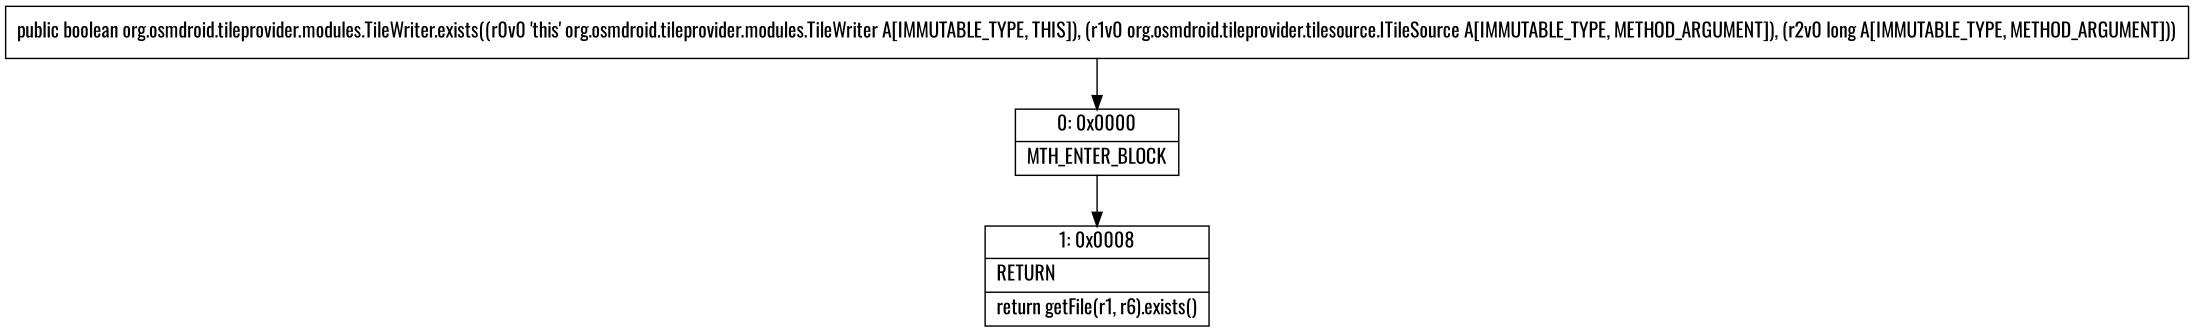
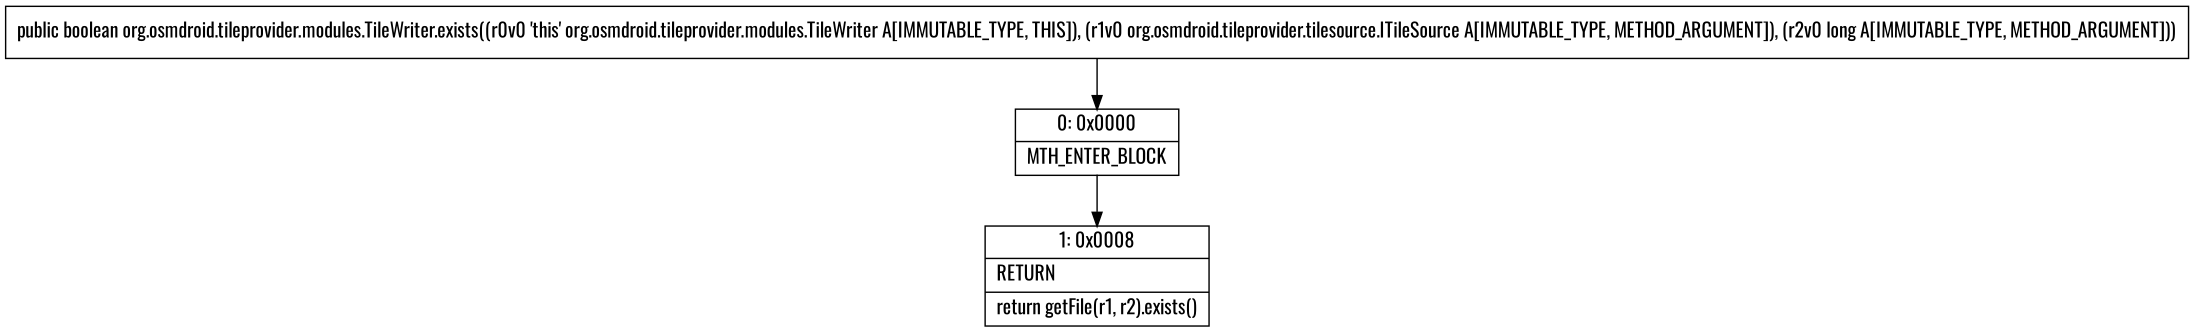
  digraph {
    fontname=Oswald
    node [shape=record fontname=Oswald]
    edge [fontname=Oswald]
    n1 [label="{0\:\ 0x0000|MTH_ENTER_BLOCK\l}"]
-   n2 [label="{1\:\ 0x0008|RETURN\l|return getFile(r1, r6).exists()\l}"]
+   n2 [label="{1\:\ 0x0008|RETURN\l|return getFile(r1, r2).exists()\l}"]
    n3 [label="{public boolean org.osmdroid.tileprovider.modules.TileWriter.exists((r0v0 'this' org.osmdroid.tileprovider.modules.TileWriter A[IMMUTABLE_TYPE, THIS]), (r1v0 org.osmdroid.tileprovider.tilesource.ITileSource A[IMMUTABLE_TYPE, METHOD_ARGUMENT]), (r2v0 long A[IMMUTABLE_TYPE, METHOD_ARGUMENT])) }"]
    n1 -> n2
    n3 -> n1
  }
